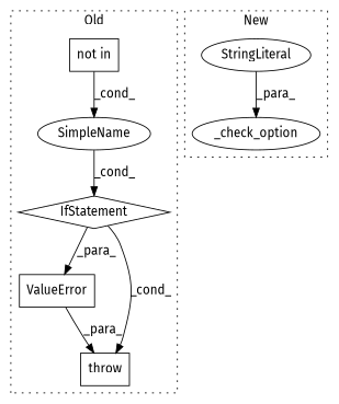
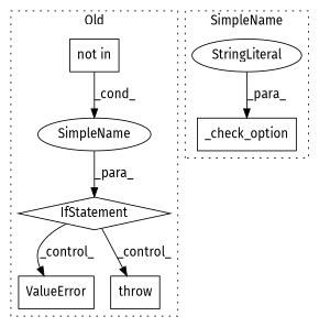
  digraph {
    fontname="Fira Sans"
    node [a=32 fontname="Fira Sans" shape=box]
    edge [fontname="Fira Sans"]
    n1 [l="11,1" label=ValueError s="3327,3407"]
    n2 [a=42 label=SimpleName shape=ellipse]
    n3 [a=53 l=6 label=throw s=3321]
    n4 [a=25 l="8,2" label=IfStatement s="3258,3311" shape=diamond]
    n5 [a=108 l=45 label="not in" s=3266]
-   n6 [l="14,1" label=_check_option s="3357,3417" shape=ellipse]
+   n6 [l="14,1" label=_check_option s="3357,3417"]
    n7 [a=45 l=7 label=StringLiteral s=3371 shape=ellipse]
    subgraph cluster_1 {
      label=Old
      style=dotted
      n1
      n2
      n3
      n4
      n5
    }
    subgraph cluster_2 {
-     label=New
+     label=SimpleName
      style=dotted
      n6
      n7
    }
-   n1 -> n3 [label=_para_]
-   n2 -> n4 [label=_cond_]
-   n4 -> n1 [label=_para_]
-   n4 -> n3 [label=_cond_]
+   n2 -> n4 [label=_para_]
+   n4 -> n1 [label=_control_]
+   n4 -> n3 [label=_control_]
    n5 -> n2 [label=_cond_]
    n7 -> n6 [label=_para_]
  }
